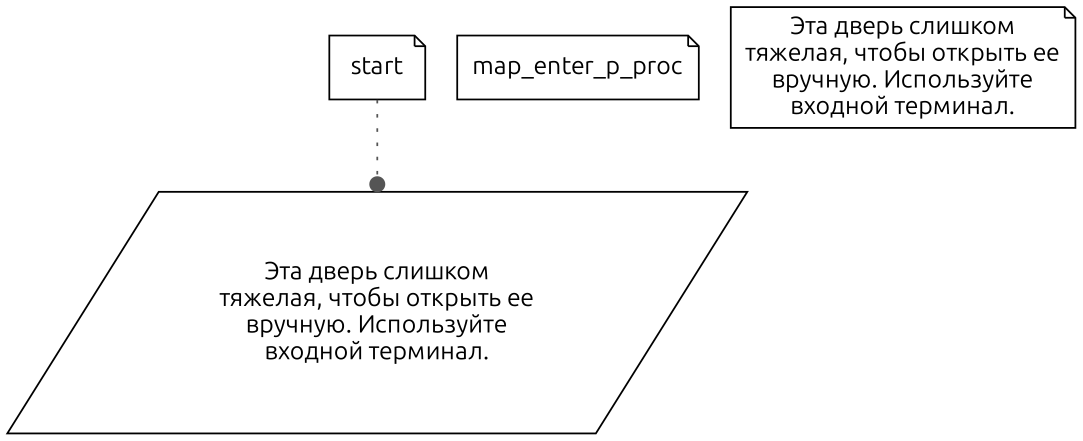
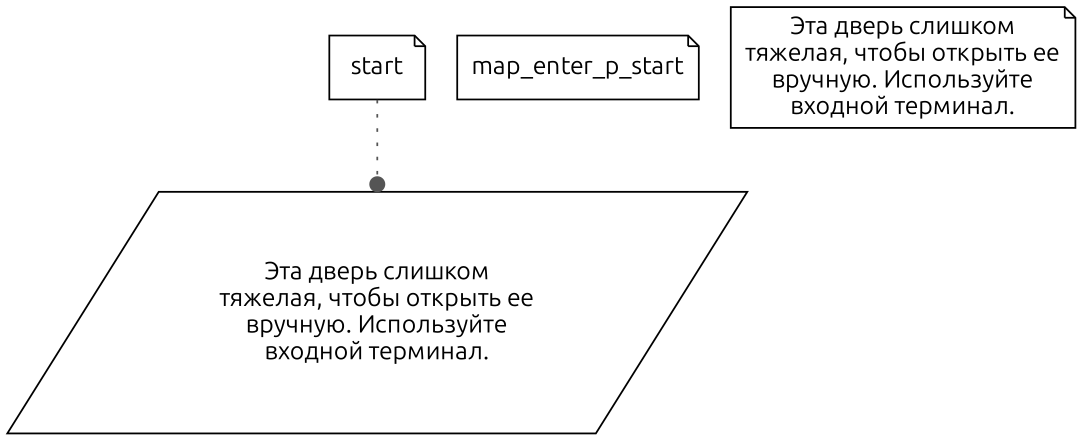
  digraph {
    fontname=Ubuntu
    node [color="#000000" fillcolor="#FFFFFF" style=filled shape=note fontname=Ubuntu]
    start
    n2 [label="Эта дверь слишком\nтяжелая, чтобы открыть ее\nвручную. Используйте\nвходной терминал." shape=parallelogram]
-   map_enter_p_proc
+   map_enter_p_proc [label=map_enter_p_start]
    n4 [label="Эта дверь слишком\nтяжелая, чтобы открыть ее\nвручную. Используйте\nвходной терминал."]
    start -> n2 [color="#555555" style=dotted arrowhead=dot fontname=Ubuntu]
  }
